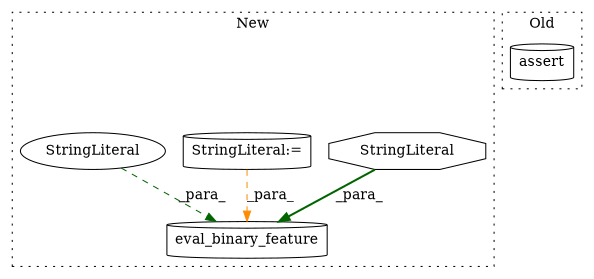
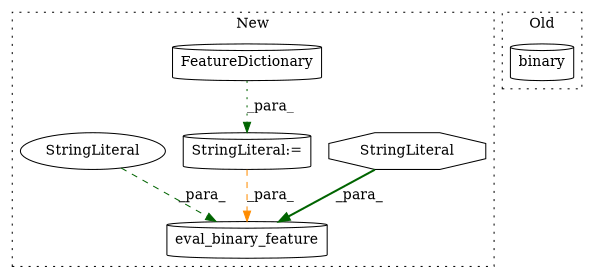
  digraph {
    node [a=32 shape=cylinder]
    edge [color=darkgreen style=dashed]
    n1 [l="20,1" label=eval_binary_feature s="3938,3999"]
    n2 [a=7 l=1 label="StringLiteral:=" s=3912]
    n3 [a=45 l=7 label=StringLiteral s=3970 shape=octagon]
+   n4 [l=19 label=FeatureDictionary s=3913]
    n5 [a=45 l=3 label=StringLiteral s=3996 shape=ellipse]
-   n6 [l="12,1" label=assert s="3654,3709"]
+   n6 [l="12,1" label=binary s="3654,3709"]
    subgraph cluster_1 {
      label=New
      style=dotted
      n1
      n2
      n3
+     n4
      n5
    }
    subgraph cluster_2 {
      label=Old
      style=dotted
      n6
    }
    n2 -> n1 [color=darkorange label=_para_]
    n3 -> n1 [label=_para_ style=bold]
+   n4 -> n2 [label=_para_ style=dotted]
    n5 -> n1 [label=_para_]
  }
